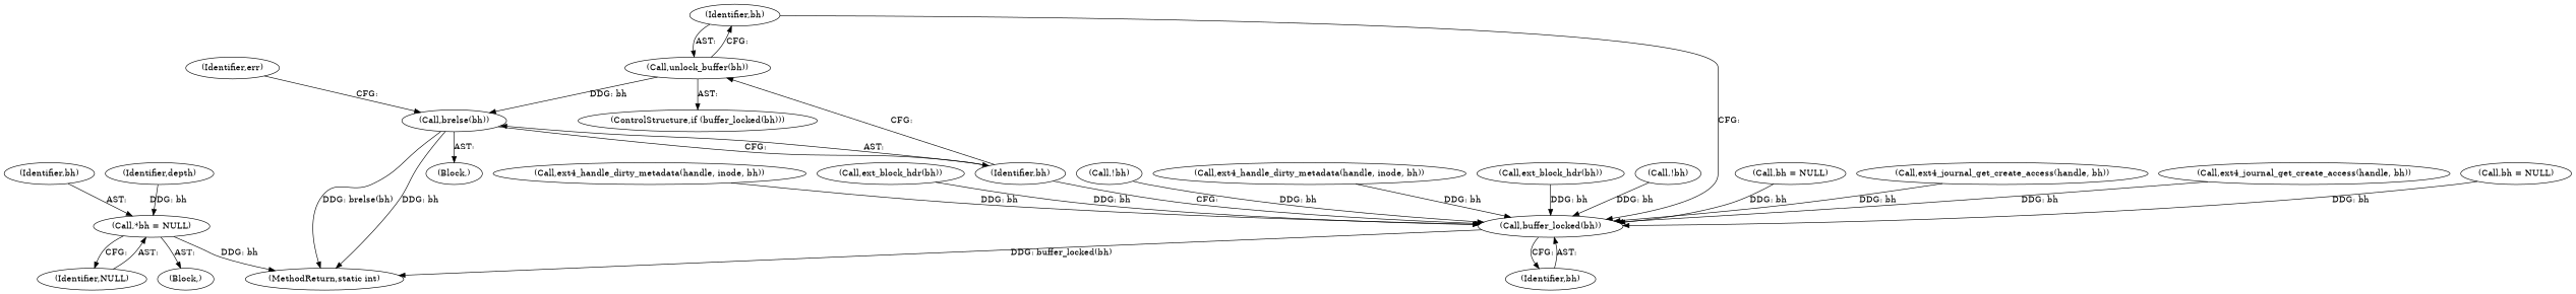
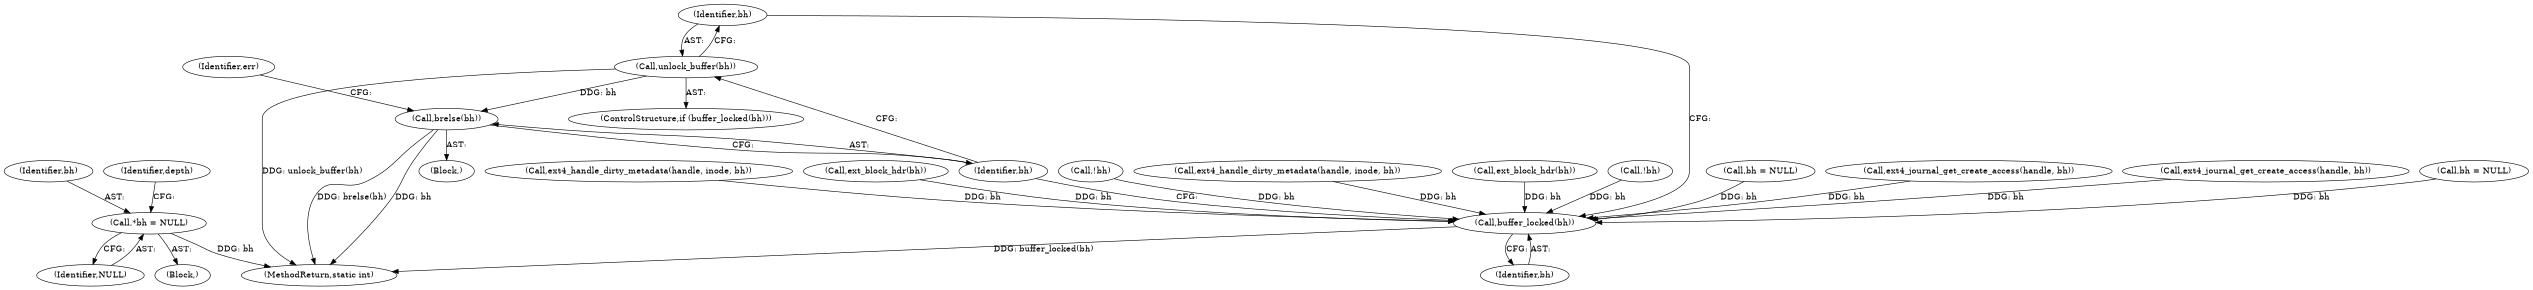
  digraph {
    fontname="DejaVu Serif"
    node [fontname="DejaVu Serif"]
    edge [fontname="DejaVu Serif"]
    n1 [label="(Call,*bh = NULL)"]
    n2 [label="(Block,)"]
    n3 [label="(Identifier,NULL)"]
    n4 [label="(MethodReturn,static int)"]
    n5 [label="(Call,buffer_locked(bh))"]
    n6 [label="(Identifier,bh)"]
    n7 [label="(Call,unlock_buffer(bh))"]
    n8 [label="(Call,brelse(bh))"]
    n9 [label="(ControlStructure,if (buffer_locked(bh)))"]
    n10 [label="(Identifier,bh)"]
    n11 [label="(Block,)"]
    n12 [label="(Identifier,bh)"]
    n13 [label="(Call,ext4_journal_get_create_access(handle, bh))"]
    n14 [label="(Call,bh = NULL)"]
    n15 [label="(Call,ext4_handle_dirty_metadata(handle, inode, bh))"]
    n16 [label="(Call,ext_block_hdr(bh))"]
    n17 [label="(Call,!bh)"]
    n18 [label="(Call,ext4_handle_dirty_metadata(handle, inode, bh))"]
    n19 [label="(Identifier,depth)"]
    n20 [label="(Identifier,err)"]
    n21 [label="(Identifier,bh)"]
    n22 [label="(Call,ext_block_hdr(bh))"]
    n23 [label="(Call,!bh)"]
    n24 [label="(Call,bh = NULL)"]
    n25 [label="(Call,ext4_journal_get_create_access(handle, bh))"]
    n1 -> n2 [label="AST: "]
    n1 -> n3 [label="CFG: "]
    n1 -> n4 [label="DDG: bh"]
    n3 -> n1 [label="AST: "]
    n5 -> n4 [label="DDG: buffer_locked(bh)"]
    n5 -> n6 [label="CFG: "]
    n6 -> n5 [label="AST: "]
+   n7 -> n4 [label="DDG: unlock_buffer(bh)"]
    n7 -> n8 [label="DDG: bh"]
    n7 -> n9 [label="AST: "]
    n7 -> n10 [label="CFG: "]
    n8 -> n4 [label="DDG: bh"]
    n8 -> n4 [label="DDG: brelse(bh)"]
    n8 -> n11 [label="AST: "]
    n8 -> n12 [label="CFG: "]
    n10 -> n5 [label="CFG: "]
    n10 -> n7 [label="AST: "]
    n12 -> n5 [label="CFG: "]
    n12 -> n7 [label="CFG: "]
    n12 -> n8 [label="AST: "]
    n13 -> n5 [label="DDG: bh"]
    n14 -> n5 [label="DDG: bh"]
    n15 -> n5 [label="DDG: bh"]
    n16 -> n5 [label="DDG: bh"]
    n17 -> n5 [label="DDG: bh"]
    n18 -> n5 [label="DDG: bh"]
-   n19 -> n1 [label="DDG: bh"]
+   n19 -> n1 [label="CFG: "]
    n20 -> n8 [label="CFG: "]
    n21 -> n1 [label="AST: "]
    n22 -> n5 [label="DDG: bh"]
    n23 -> n5 [label="DDG: bh"]
    n24 -> n5 [label="DDG: bh"]
    n25 -> n5 [label="DDG: bh"]
  }
